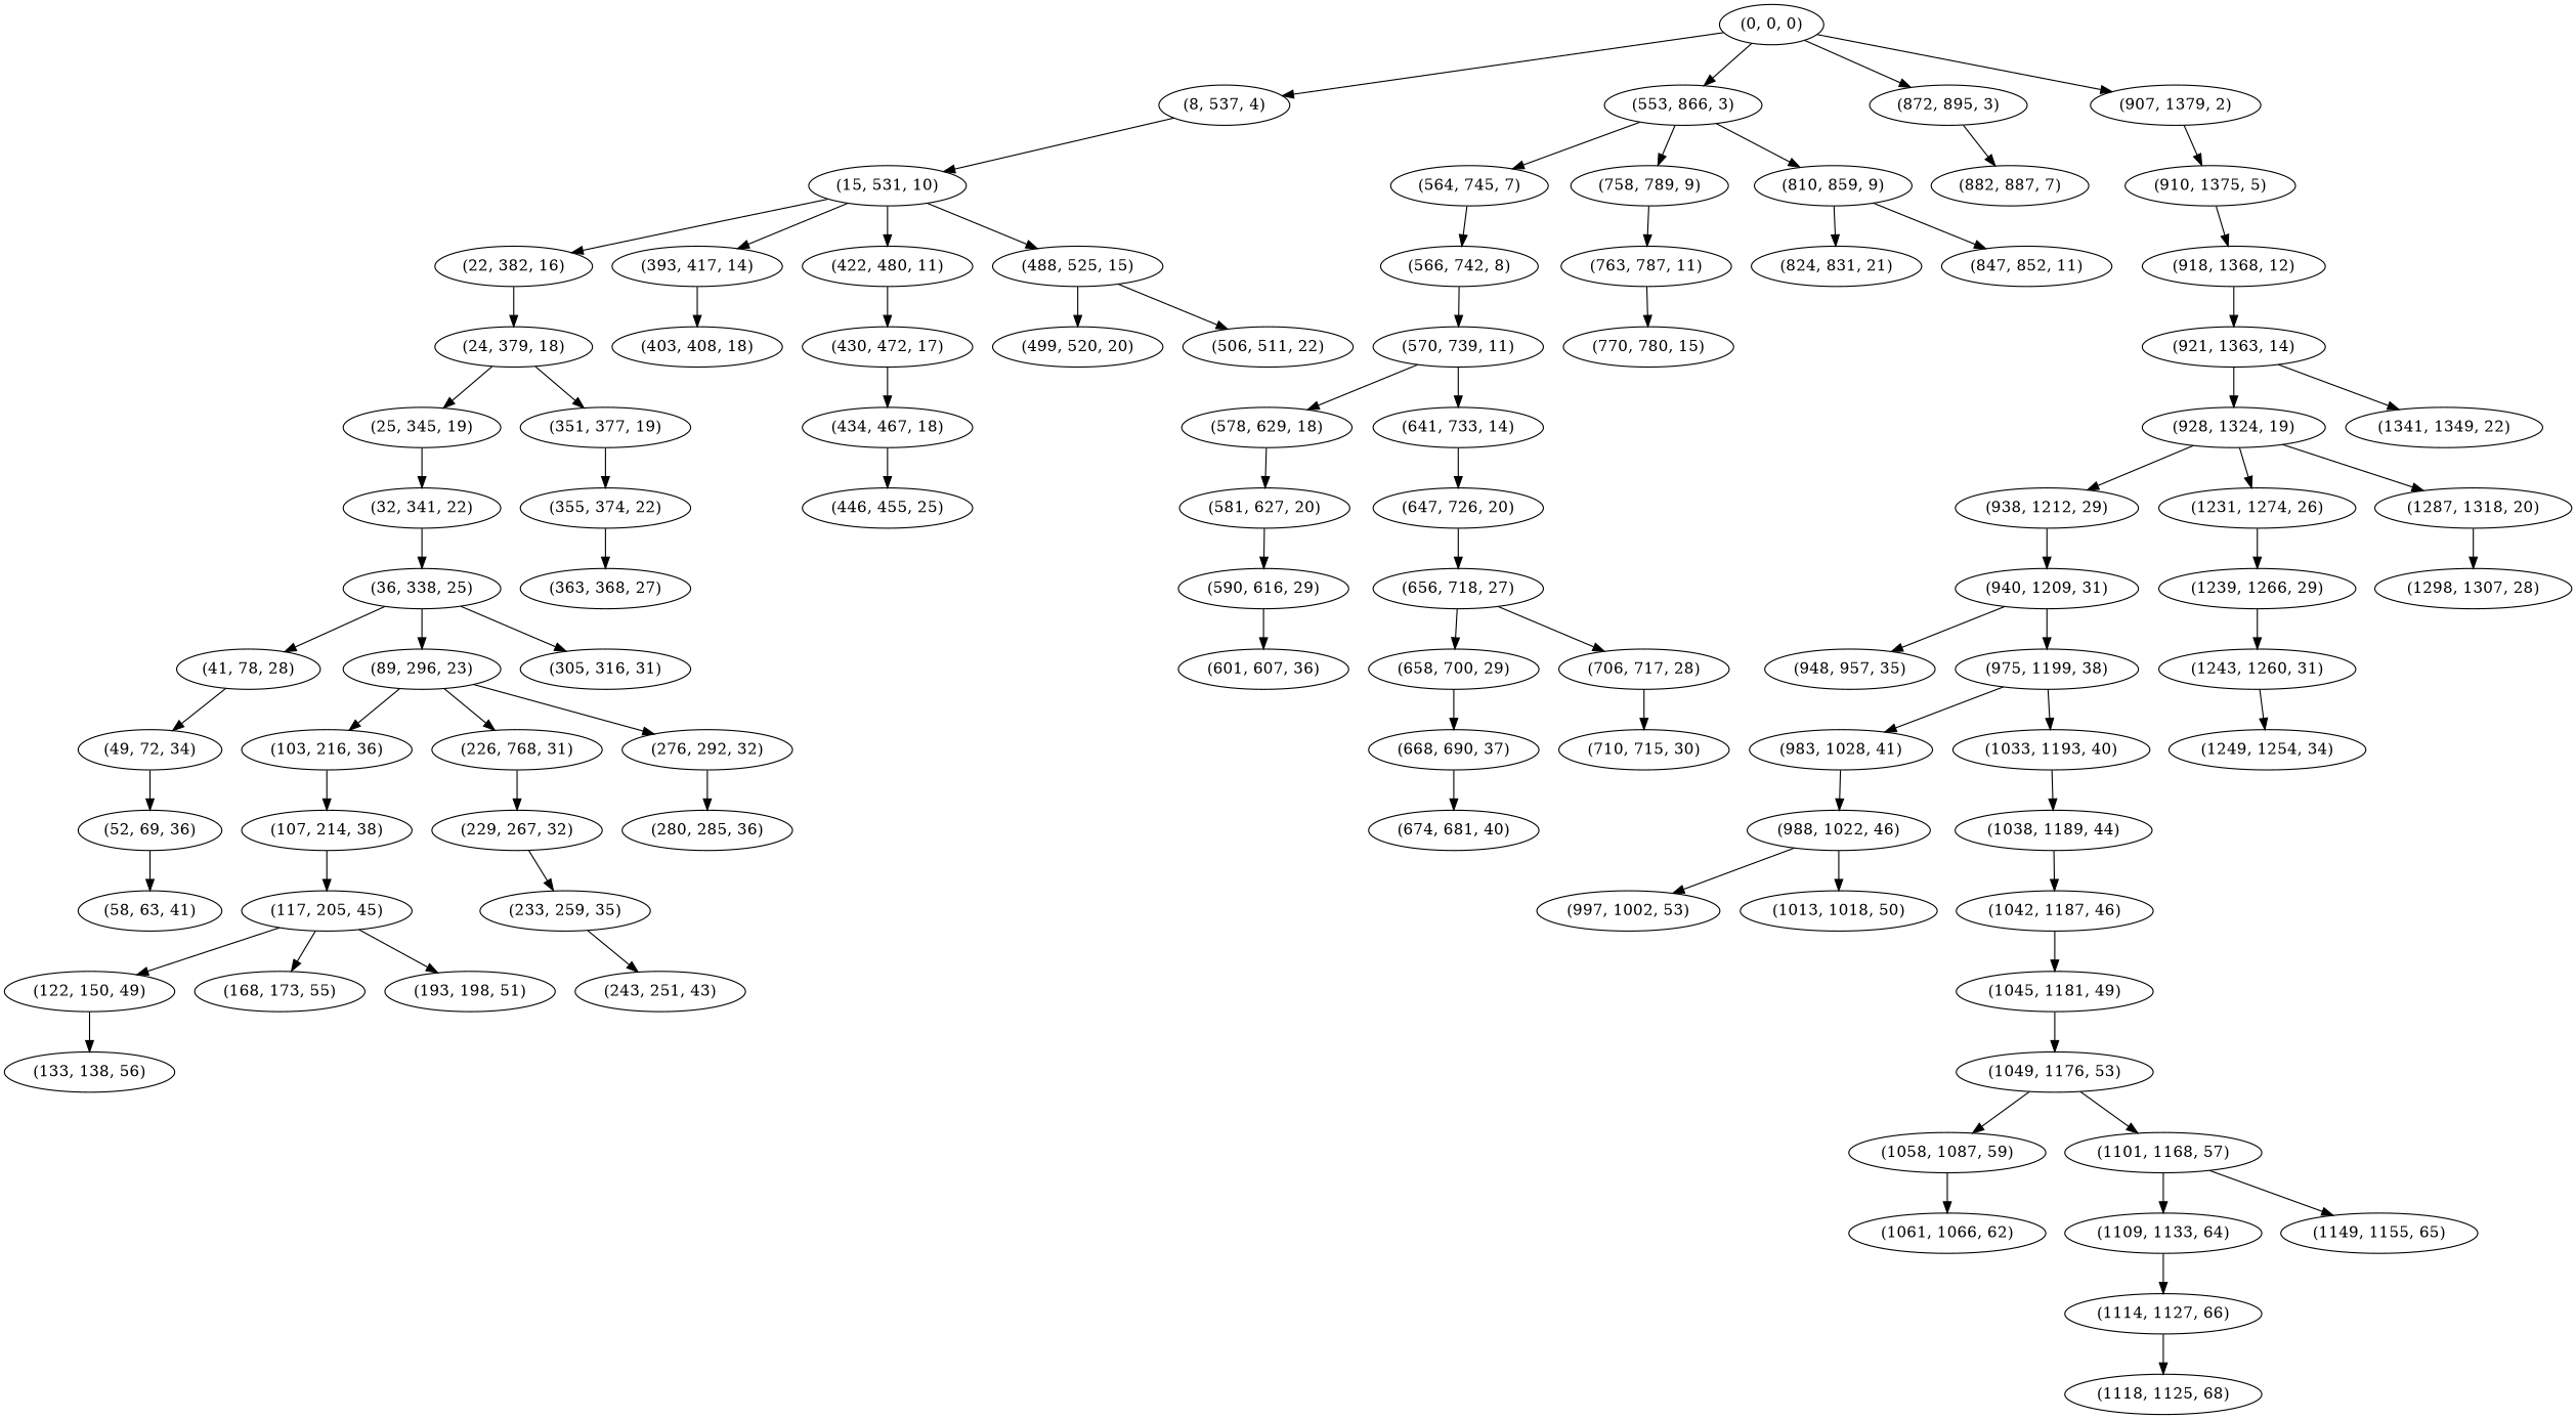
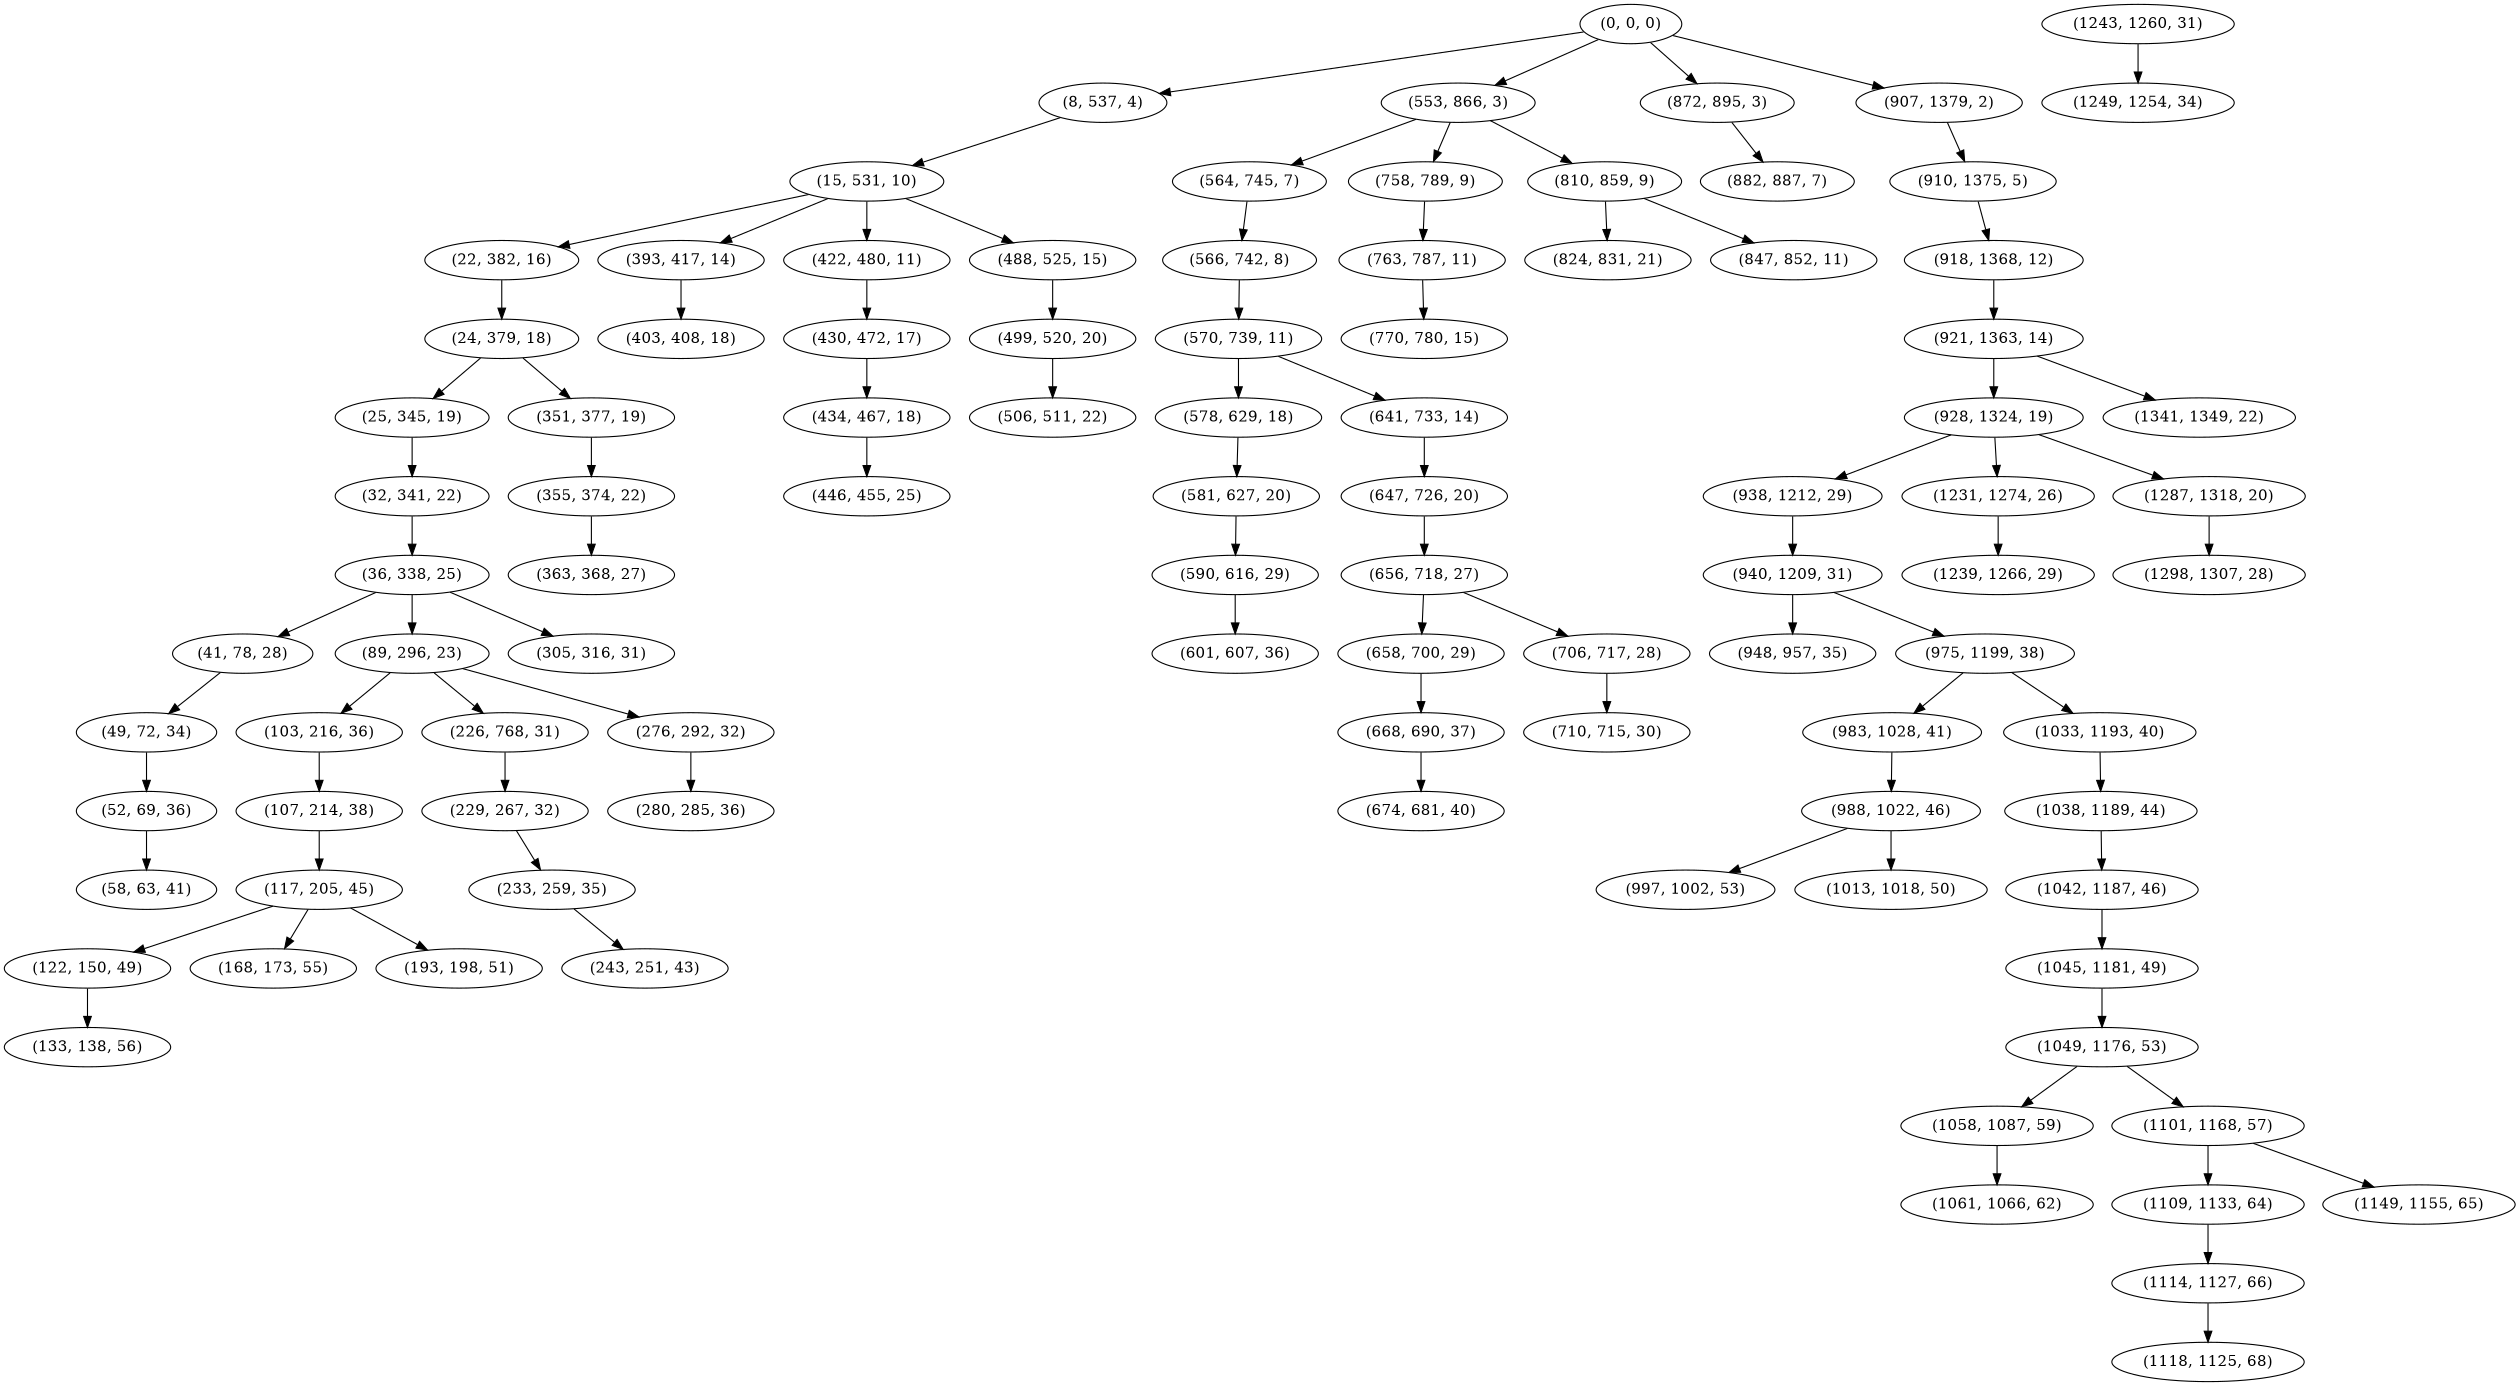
  digraph {
    "(0, 0, 0)"
    "(8, 537, 4)"
    "(553, 866, 3)"
    "(872, 895, 3)"
    "(907, 1379, 2)"
    "(15, 531, 10)"
    "(564, 745, 7)"
    "(758, 789, 9)"
    "(810, 859, 9)"
    "(882, 887, 7)"
    "(910, 1375, 5)"
    "(22, 382, 16)"
    "(393, 417, 14)"
    "(422, 480, 11)"
    "(488, 525, 15)"
    "(24, 379, 18)"
    "(403, 408, 18)"
    "(430, 472, 17)"
    "(499, 520, 20)"
    "(25, 345, 19)"
    "(351, 377, 19)"
    "(32, 341, 22)"
    "(355, 374, 22)"
    "(36, 338, 25)"
    "(41, 78, 28)"
    n26 [label="(89, 296, 23)"]
    "(305, 316, 31)"
    "(49, 72, 34)"
    "(103, 216, 36)"
    n30 [label="(226, 768, 31)"]
    "(276, 292, 32)"
    "(52, 69, 36)"
    "(58, 63, 41)"
    "(107, 214, 38)"
    "(229, 267, 32)"
    "(280, 285, 36)"
    "(117, 205, 45)"
    "(122, 150, 49)"
    "(168, 173, 55)"
    "(193, 198, 51)"
    "(133, 138, 56)"
    "(233, 259, 35)"
    "(243, 251, 43)"
    "(363, 368, 27)"
    "(434, 467, 18)"
    "(446, 455, 25)"
    "(506, 511, 22)"
    "(566, 742, 8)"
    "(763, 787, 11)"
    "(824, 831, 21)"
    "(847, 852, 11)"
    "(570, 739, 11)"
    "(578, 629, 18)"
    "(641, 733, 14)"
    "(581, 627, 20)"
    "(647, 726, 20)"
    "(590, 616, 29)"
    "(601, 607, 36)"
    "(656, 718, 27)"
    "(658, 700, 29)"
    "(706, 717, 28)"
    "(668, 690, 37)"
    "(710, 715, 30)"
    "(674, 681, 40)"
    "(770, 780, 15)"
    "(918, 1368, 12)"
    "(921, 1363, 14)"
    "(928, 1324, 19)"
    "(1341, 1349, 22)"
    "(938, 1212, 29)"
    "(1231, 1274, 26)"
    "(1287, 1318, 20)"
    "(940, 1209, 31)"
    "(1239, 1266, 29)"
    "(1298, 1307, 28)"
    "(948, 957, 35)"
    "(975, 1199, 38)"
    "(983, 1028, 41)"
    "(1033, 1193, 40)"
    "(988, 1022, 46)"
    "(1038, 1189, 44)"
    "(997, 1002, 53)"
    "(1013, 1018, 50)"
    "(1042, 1187, 46)"
    "(1045, 1181, 49)"
    "(1049, 1176, 53)"
    "(1058, 1087, 59)"
    "(1101, 1168, 57)"
    "(1061, 1066, 62)"
    "(1109, 1133, 64)"
    "(1149, 1155, 65)"
    "(1114, 1127, 66)"
    "(1118, 1125, 68)"
    "(1243, 1260, 31)"
    "(1249, 1254, 34)"
    "(0, 0, 0)" -> "(8, 537, 4)"
    "(0, 0, 0)" -> "(553, 866, 3)"
    "(0, 0, 0)" -> "(872, 895, 3)"
    "(0, 0, 0)" -> "(907, 1379, 2)"
    "(8, 537, 4)" -> "(15, 531, 10)"
    "(553, 866, 3)" -> "(564, 745, 7)"
    "(553, 866, 3)" -> "(758, 789, 9)"
    "(553, 866, 3)" -> "(810, 859, 9)"
    "(872, 895, 3)" -> "(882, 887, 7)"
    "(907, 1379, 2)" -> "(910, 1375, 5)"
    "(15, 531, 10)" -> "(22, 382, 16)"
    "(15, 531, 10)" -> "(393, 417, 14)"
    "(15, 531, 10)" -> "(422, 480, 11)"
    "(15, 531, 10)" -> "(488, 525, 15)"
    "(564, 745, 7)" -> "(566, 742, 8)"
    "(758, 789, 9)" -> "(763, 787, 11)"
    "(810, 859, 9)" -> "(824, 831, 21)"
    "(810, 859, 9)" -> "(847, 852, 11)"
    "(910, 1375, 5)" -> "(918, 1368, 12)"
    "(22, 382, 16)" -> "(24, 379, 18)"
    "(393, 417, 14)" -> "(403, 408, 18)"
    "(422, 480, 11)" -> "(430, 472, 17)"
    "(488, 525, 15)" -> "(499, 520, 20)"
    "(24, 379, 18)" -> "(25, 345, 19)"
    "(24, 379, 18)" -> "(351, 377, 19)"
    "(430, 472, 17)" -> "(434, 467, 18)"
-   "(488, 525, 15)" -> "(506, 511, 22)"
+   "(499, 520, 20)" -> "(506, 511, 22)"
    "(25, 345, 19)" -> "(32, 341, 22)"
    "(351, 377, 19)" -> "(355, 374, 22)"
    "(32, 341, 22)" -> "(36, 338, 25)"
    "(355, 374, 22)" -> "(363, 368, 27)"
    "(36, 338, 25)" -> "(41, 78, 28)"
    "(36, 338, 25)" -> n26
    "(36, 338, 25)" -> "(305, 316, 31)"
    "(41, 78, 28)" -> "(49, 72, 34)"
    n26 -> "(103, 216, 36)"
    n26 -> n30
    n26 -> "(276, 292, 32)"
    "(49, 72, 34)" -> "(52, 69, 36)"
    "(103, 216, 36)" -> "(107, 214, 38)"
    n30 -> "(229, 267, 32)"
    "(276, 292, 32)" -> "(280, 285, 36)"
    "(52, 69, 36)" -> "(58, 63, 41)"
    "(107, 214, 38)" -> "(117, 205, 45)"
    "(229, 267, 32)" -> "(233, 259, 35)"
    "(117, 205, 45)" -> "(122, 150, 49)"
    "(117, 205, 45)" -> "(168, 173, 55)"
    "(117, 205, 45)" -> "(193, 198, 51)"
    "(122, 150, 49)" -> "(133, 138, 56)"
    "(233, 259, 35)" -> "(243, 251, 43)"
    "(434, 467, 18)" -> "(446, 455, 25)"
    "(566, 742, 8)" -> "(570, 739, 11)"
    "(763, 787, 11)" -> "(770, 780, 15)"
    "(570, 739, 11)" -> "(578, 629, 18)"
    "(570, 739, 11)" -> "(641, 733, 14)"
    "(578, 629, 18)" -> "(581, 627, 20)"
    "(641, 733, 14)" -> "(647, 726, 20)"
    "(581, 627, 20)" -> "(590, 616, 29)"
    "(647, 726, 20)" -> "(656, 718, 27)"
    "(590, 616, 29)" -> "(601, 607, 36)"
    "(656, 718, 27)" -> "(658, 700, 29)"
    "(656, 718, 27)" -> "(706, 717, 28)"
    "(658, 700, 29)" -> "(668, 690, 37)"
    "(706, 717, 28)" -> "(710, 715, 30)"
    "(668, 690, 37)" -> "(674, 681, 40)"
    "(918, 1368, 12)" -> "(921, 1363, 14)"
    "(921, 1363, 14)" -> "(928, 1324, 19)"
    "(921, 1363, 14)" -> "(1341, 1349, 22)"
    "(928, 1324, 19)" -> "(938, 1212, 29)"
    "(928, 1324, 19)" -> "(1231, 1274, 26)"
    "(928, 1324, 19)" -> "(1287, 1318, 20)"
    "(938, 1212, 29)" -> "(940, 1209, 31)"
    "(1231, 1274, 26)" -> "(1239, 1266, 29)"
    "(1287, 1318, 20)" -> "(1298, 1307, 28)"
    "(940, 1209, 31)" -> "(948, 957, 35)"
    "(940, 1209, 31)" -> "(975, 1199, 38)"
-   "(1239, 1266, 29)" -> "(1243, 1260, 31)"
    "(975, 1199, 38)" -> "(983, 1028, 41)"
    "(975, 1199, 38)" -> "(1033, 1193, 40)"
    "(983, 1028, 41)" -> "(988, 1022, 46)"
    "(1033, 1193, 40)" -> "(1038, 1189, 44)"
    "(988, 1022, 46)" -> "(997, 1002, 53)"
    "(988, 1022, 46)" -> "(1013, 1018, 50)"
    "(1038, 1189, 44)" -> "(1042, 1187, 46)"
    "(1042, 1187, 46)" -> "(1045, 1181, 49)"
    "(1045, 1181, 49)" -> "(1049, 1176, 53)"
    "(1049, 1176, 53)" -> "(1058, 1087, 59)"
    "(1049, 1176, 53)" -> "(1101, 1168, 57)"
    "(1058, 1087, 59)" -> "(1061, 1066, 62)"
    "(1101, 1168, 57)" -> "(1109, 1133, 64)"
    "(1101, 1168, 57)" -> "(1149, 1155, 65)"
    "(1109, 1133, 64)" -> "(1114, 1127, 66)"
    "(1114, 1127, 66)" -> "(1118, 1125, 68)"
    "(1243, 1260, 31)" -> "(1249, 1254, 34)"
  }
